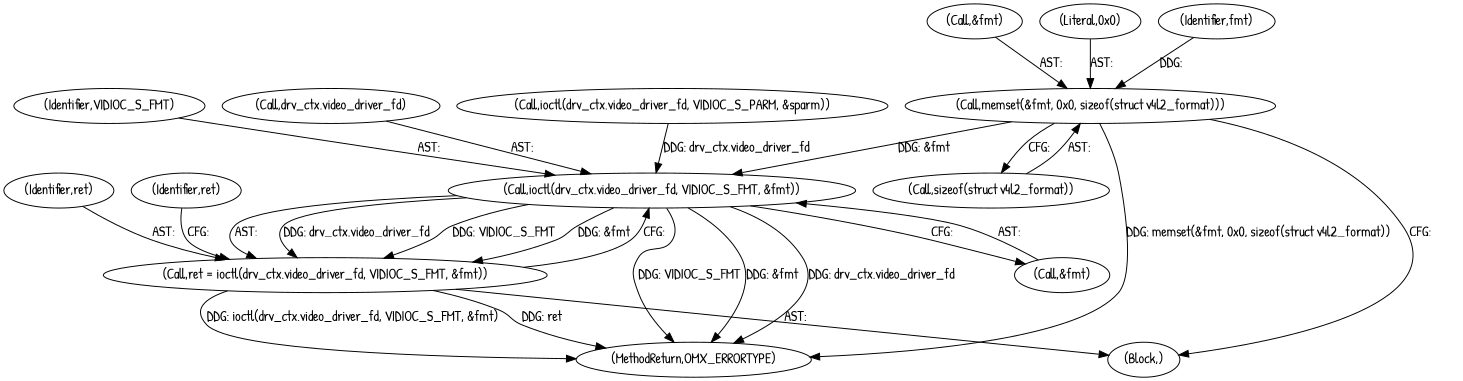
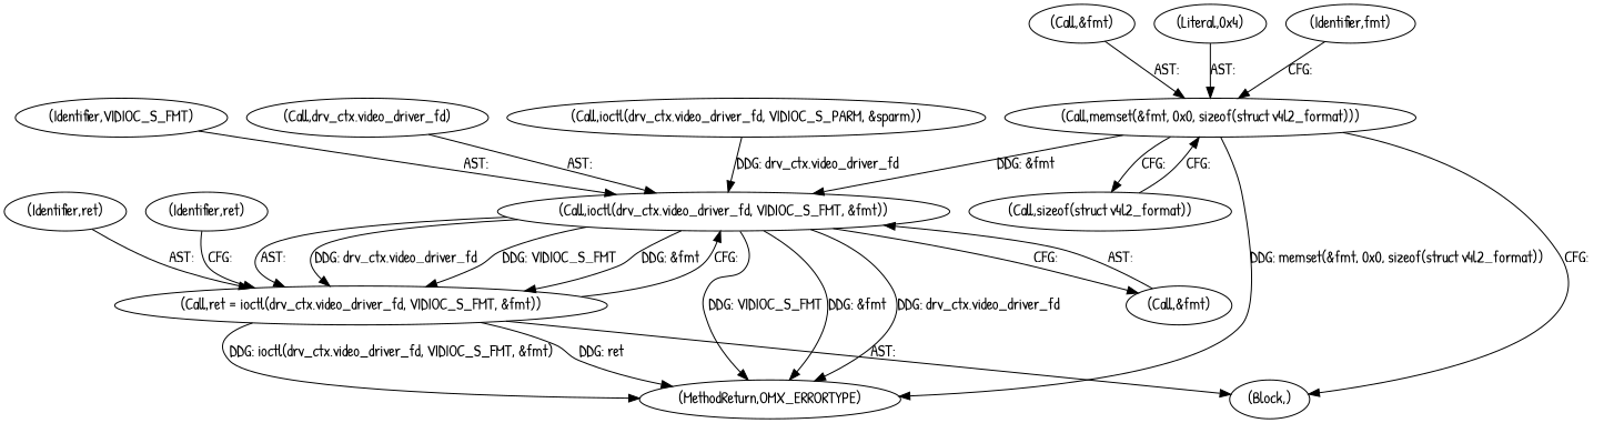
  digraph {
    fontname="Patrick Hand"
    node [fontname="Patrick Hand"]
    edge [fontname="Patrick Hand"]
    n1 [label="(Call,memset(&fmt, 0x0, sizeof(struct v4l2_format)))"]
    n2 [label="(Call,ioctl(drv_ctx.video_driver_fd, VIDIOC_S_FMT, &fmt))"]
    n3 [label="(Call,sizeof(struct v4l2_format))"]
    n4 [label="(MethodReturn,OMX_ERRORTYPE)"]
    n5 [label="(Block,)"]
    n6 [label="(Call,ret = ioctl(drv_ctx.video_driver_fd, VIDIOC_S_FMT, &fmt))"]
    n7 [label="(Call,&fmt)"]
    n8 [label="(Identifier,VIDIOC_S_FMT)"]
    n9 [label="(Call,&fmt)"]
-   n10 [label="(Literal,0x0)"]
+   n10 [label="(Literal,0x4)"]
    n11 [label="(Call,drv_ctx.video_driver_fd)"]
    n12 [label="(Call,ioctl(drv_ctx.video_driver_fd, VIDIOC_S_PARM, &sparm))"]
    n13 [label="(Identifier,ret)"]
    n14 [label="(Identifier,ret)"]
    n15 [label="(Identifier,fmt)"]
    n1 -> n2 [label="DDG: &fmt"]
    n1 -> n3 [label="CFG: "]
    n1 -> n4 [label="DDG: memset(&fmt, 0x0, sizeof(struct v4l2_format))"]
    n1 -> n5 [label="CFG: "]
    n2 -> n4 [label="DDG: VIDIOC_S_FMT"]
    n2 -> n4 [label="DDG: &fmt"]
    n2 -> n4 [label="DDG: drv_ctx.video_driver_fd"]
    n2 -> n6 [label="AST: "]
    n2 -> n6 [label="DDG: drv_ctx.video_driver_fd"]
    n2 -> n6 [label="DDG: VIDIOC_S_FMT"]
    n2 -> n6 [label="DDG: &fmt"]
    n2 -> n7 [label="CFG: "]
-   n3 -> n1 [label="AST: "]
+   n3 -> n1 [label="CFG: "]
    n6 -> n2 [label="CFG: "]
    n6 -> n4 [label="DDG: ioctl(drv_ctx.video_driver_fd, VIDIOC_S_FMT, &fmt)"]
    n6 -> n4 [label="DDG: ret"]
    n6 -> n5 [label="AST: "]
    n7 -> n2 [label="AST: "]
    n8 -> n2 [label="AST: "]
    n9 -> n1 [label="AST: "]
    n10 -> n1 [label="AST: "]
    n11 -> n2 [label="AST: "]
    n12 -> n2 [label="DDG: drv_ctx.video_driver_fd"]
    n13 -> n6 [label="AST: "]
    n14 -> n6 [label="CFG: "]
-   n15 -> n1 [label="DDG: "]
+   n15 -> n1 [label="CFG: "]
  }
